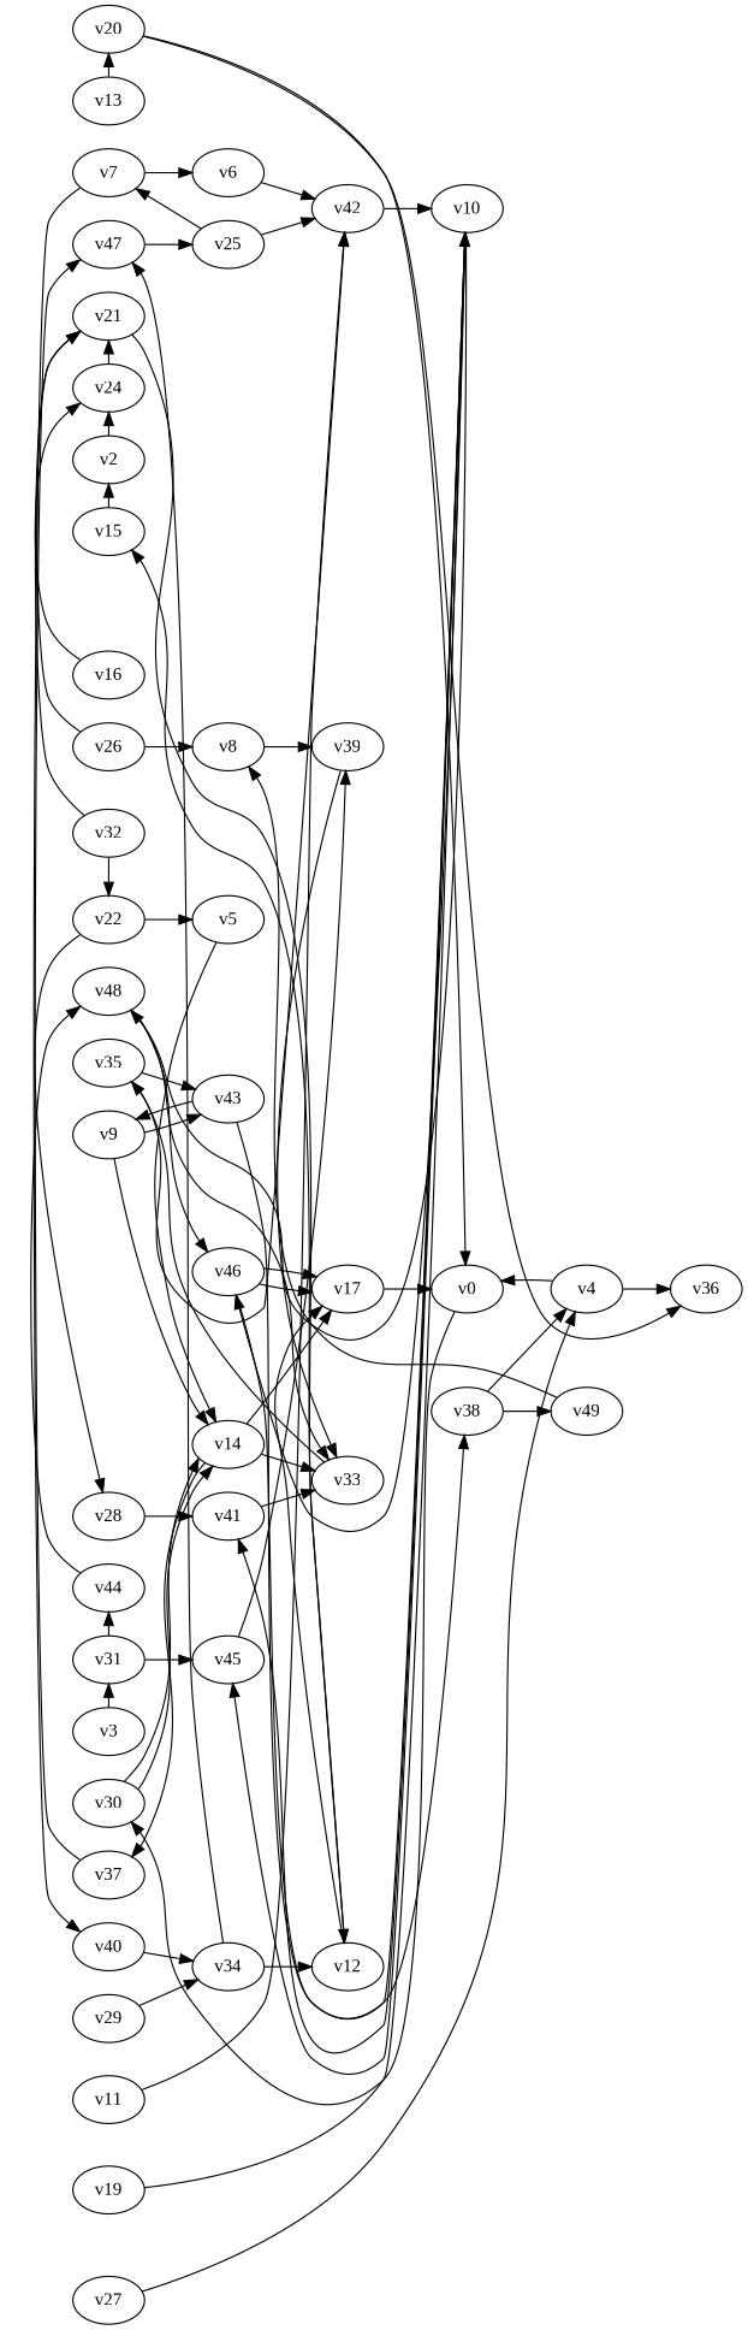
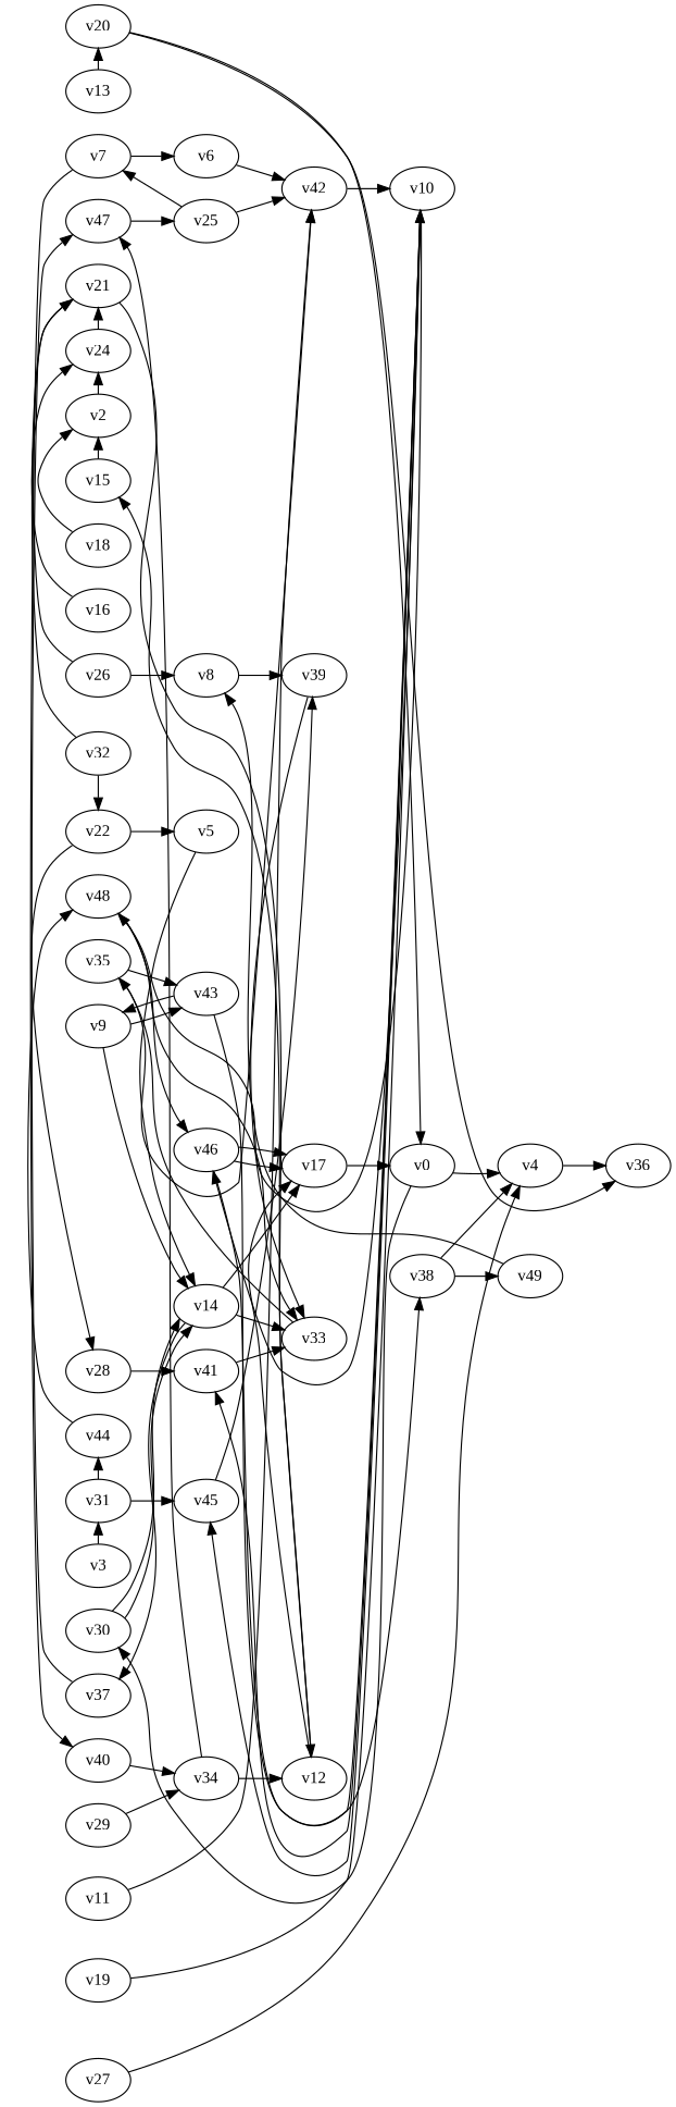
  digraph {
    fontname="Liberation Serif"
    rankdir=LR
    node [fontname="Liberation Serif" player=0]
    edge [fontname="Liberation Serif"]
    v0
    v4
    v30 [player=1]
    v36 [player=1]
    v14 [player=1]
    v8 [player=1]
    v39 [player=1]
    v2
    v24
    v21 [player=1]
    v31 [player=1]
    v3
    v45
    v44
    v5
    v17
    v33
    v37
    v6
    v42
    v10
    v7
    v40
    v34 [player=1]
    v9
    v43
    v41 [player=1]
    v46 [player=1]
    v48
    v38
    v11
    v12 [player=1]
    v15
    v13 [player=1]
    v20
    v35
    v47
    v16 [player=1]
+   v18
    v19
    v22
    v28 [player=1]
    v25 [player=1]
    v26
    v27 [player=1]
    v29 [player=1]
    v32
    v49 [player=1]
-   v4 -> v0
+   v0 -> v4
    v0 -> v30 [constraint="time == 8"]
    v4 -> v36
    v30 -> v14 [constraint="(time >= 2) && (time <= 23)"]
    v30 -> v14 [constraint="time % 4 == 0"]
    v14 -> v17
    v14 -> v33
    v14 -> v37 [constraint="time >= 14"]
    v8 -> v39
    v39 -> v33 [constraint="time % 6 == 2"]
    v2 -> v24 [constraint="time >= 5"]
    v24 -> v21 [constraint="(time % 3 == 1) || (time % 5 == 1)"]
    v21 -> v12 [constraint="time % 6 == 3"]
    v31 -> v45
    v31 -> v44 [constraint="(time % 4 == 0) || (time % 4 == 2)"]
    v3 -> v31 [constraint="time >= 14"]
    v45 -> v39 [constraint="time == 6"]
    v44 -> v48 [constraint="time >= 9"]
    v5 -> v14 [constraint="time % 3 == 0"]
    v17 -> v0
    v33 -> v35 [constraint="(time % 4 == 0) || (time % 4 == 2)"]
    v37 -> v47 [constraint="time == 19"]
    v6 -> v42
    v42 -> v10
    v10 -> v45 [constraint="time % 5 == 2"]
    v10 -> v41 [constraint="time == 18"]
    v10 -> v46 [constraint="time % 4 == 3"]
    v10 -> v48 [constraint="(time >= 4) && (time <= 21)"]
    v7 -> v6 [constraint="time >= 5"]
    v7 -> v40 [constraint="time == 18"]
    v40 -> v34
    v34 -> v12
    v34 -> v47 [constraint="time % 3 == 0"]
    v9 -> v14
    v9 -> v43
    v43 -> v10 [constraint="time % 6 == 1"]
    v43 -> v9
    v41 -> v33
    v46 -> v17
    v46 -> v17 [constraint="time <= 25"]
    v46 -> v38 [constraint="(time >= 4) && (time <= 25)"]
    v48 -> v33 [constraint="(time >= 8) && (time <= 20)"]
    v48 -> v46 [constraint="time == 8"]
    v38 -> v4
    v38 -> v49
    v11 -> v42 [constraint="time % 6 == 4"]
    v12 -> v17 [constraint="time >= 3"]
    v12 -> v15 [constraint="time >= 2"]
    v15 -> v2 [constraint="time >= 13"]
    v13 -> v20 [constraint="time == 4"]
    v20 -> v0 [constraint="time % 6 == 2"]
    v20 -> v36 [constraint="time == 11"]
    v35 -> v42 [constraint="time == 19"]
    v35 -> v43
    v47 -> v25
    v16 -> v24 [constraint="time % 3 == 0"]
+   v18 -> v2 [constraint="time >= 4"]
    v19 -> v10 [constraint="time == 0"]
    v22 -> v5
    v22 -> v28 [constraint="(time % 3 == 1) || (time % 3 == 2)"]
    v28 -> v41
    v25 -> v42
    v25 -> v7 [constraint="time >= 10"]
    v26 -> v8
    v26 -> v21 [constraint="time >= 5"]
    v27 -> v4 [constraint="time >= 7"]
    v29 -> v34
    v32 -> v21 [constraint="time == 8"]
    v32 -> v22 [constraint="time == 13"]
    v49 -> v8 [constraint="time >= 5"]
  }
